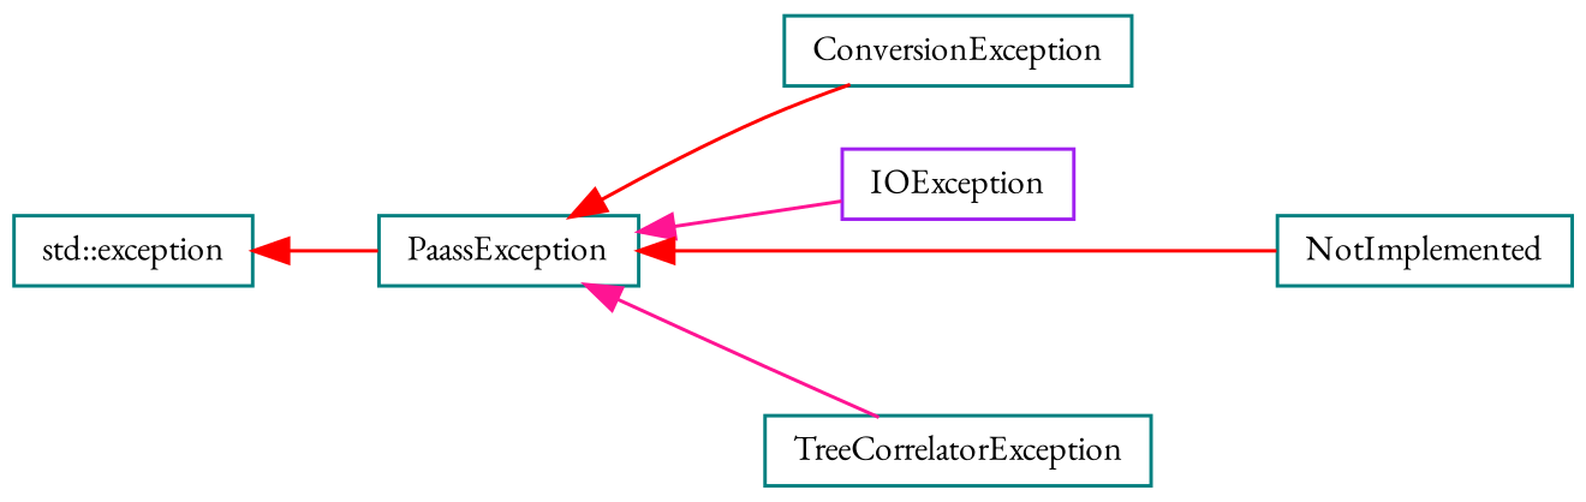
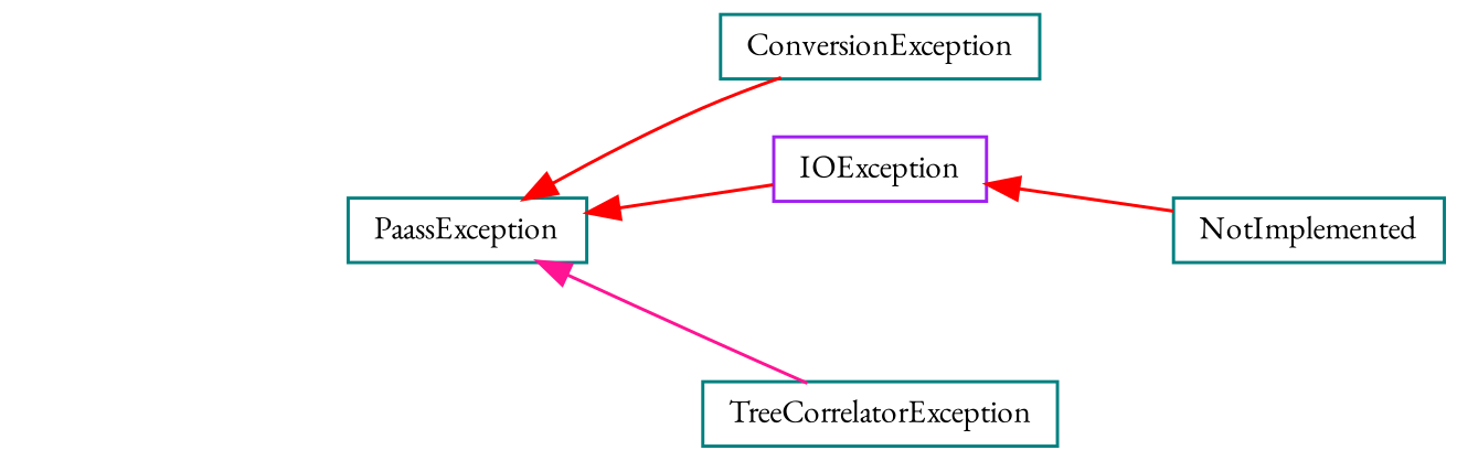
  digraph {
    fontname="EB Garamond"
    rankdir=LR
    node [color=teal fillcolor=white fontname="EB Garamond" fontsize=10 shape=record style=filled]
    edge [color=red dir=back fontname="EB Garamond" fontsize=10 labelfontname=Helvetica labelfontsize=10 style=solid]
-   n1 [height=0.2 label="std::exception" width=0.4]
    n2 [height=0.2 label=PaassException width=0.4]
    n3 [height=0.2 label=ConversionException width=0.4]
    n4 [color=purple height=0.2 label=IOException width=0.4]
    n5 [height=0.2 label=NotImplemented width=0.4]
    n6 [height=0.2 label=TreeCorrelatorException width=0.4]
-   n1 -> n2
    n2 -> n3
-   n2 -> n4 [color=deeppink]
-   n2 -> n5
+   n2 -> n4
+   n4 -> n5
    n2 -> n6 [color=deeppink]
  }
